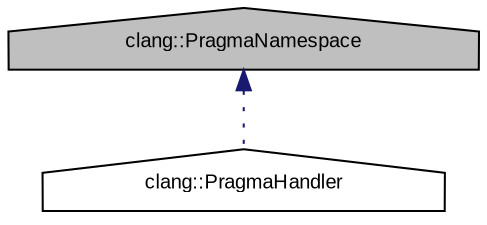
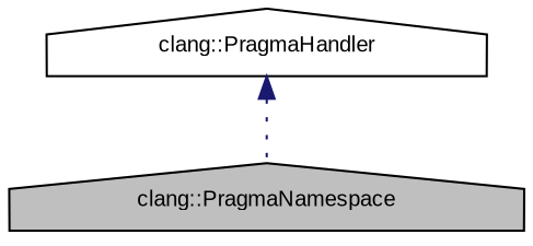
  digraph {
    fontname="Liberation Sans"
    node [color=black fontname="Liberation Sans" fontsize=10 shape=house]
    n1 [fillcolor=grey75 fontcolor=black height=0.2 label="clang::PragmaNamespace" style=filled width=0.4]
    n2 [height=0.2 label="clang::PragmaHandler" width=0.4]
-   n1 -> n2 [color=midnightblue dir=back fontname="Liberation Sans" fontsize=10 labelfontname=Helvetica labelfontsize=10 style=dotted]
+   n2 -> n1 [color=midnightblue dir=back fontname="Liberation Sans" fontsize=10 labelfontname=Helvetica labelfontsize=10 style=dotted]
  }
